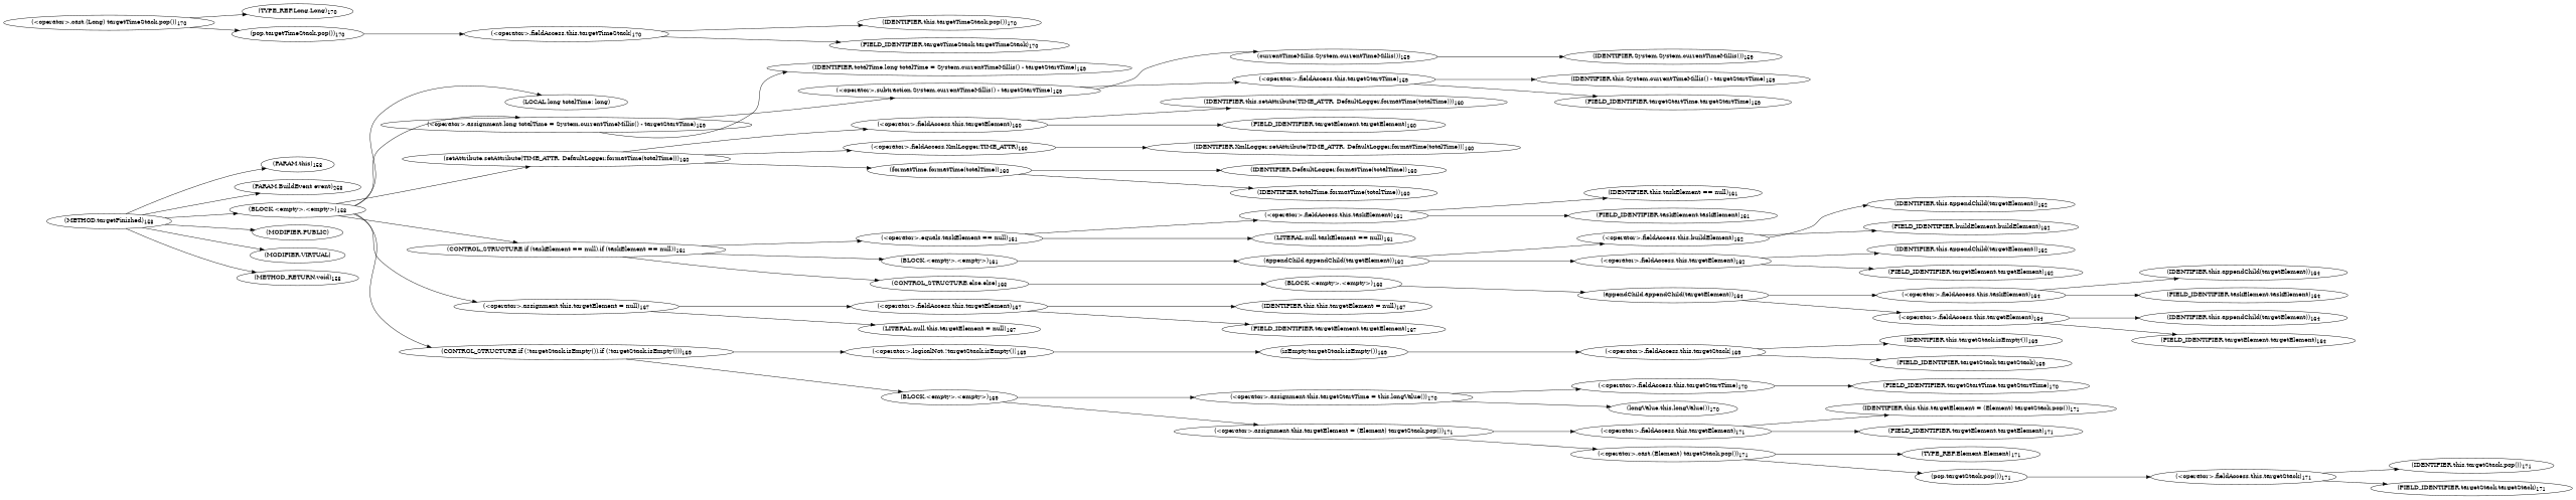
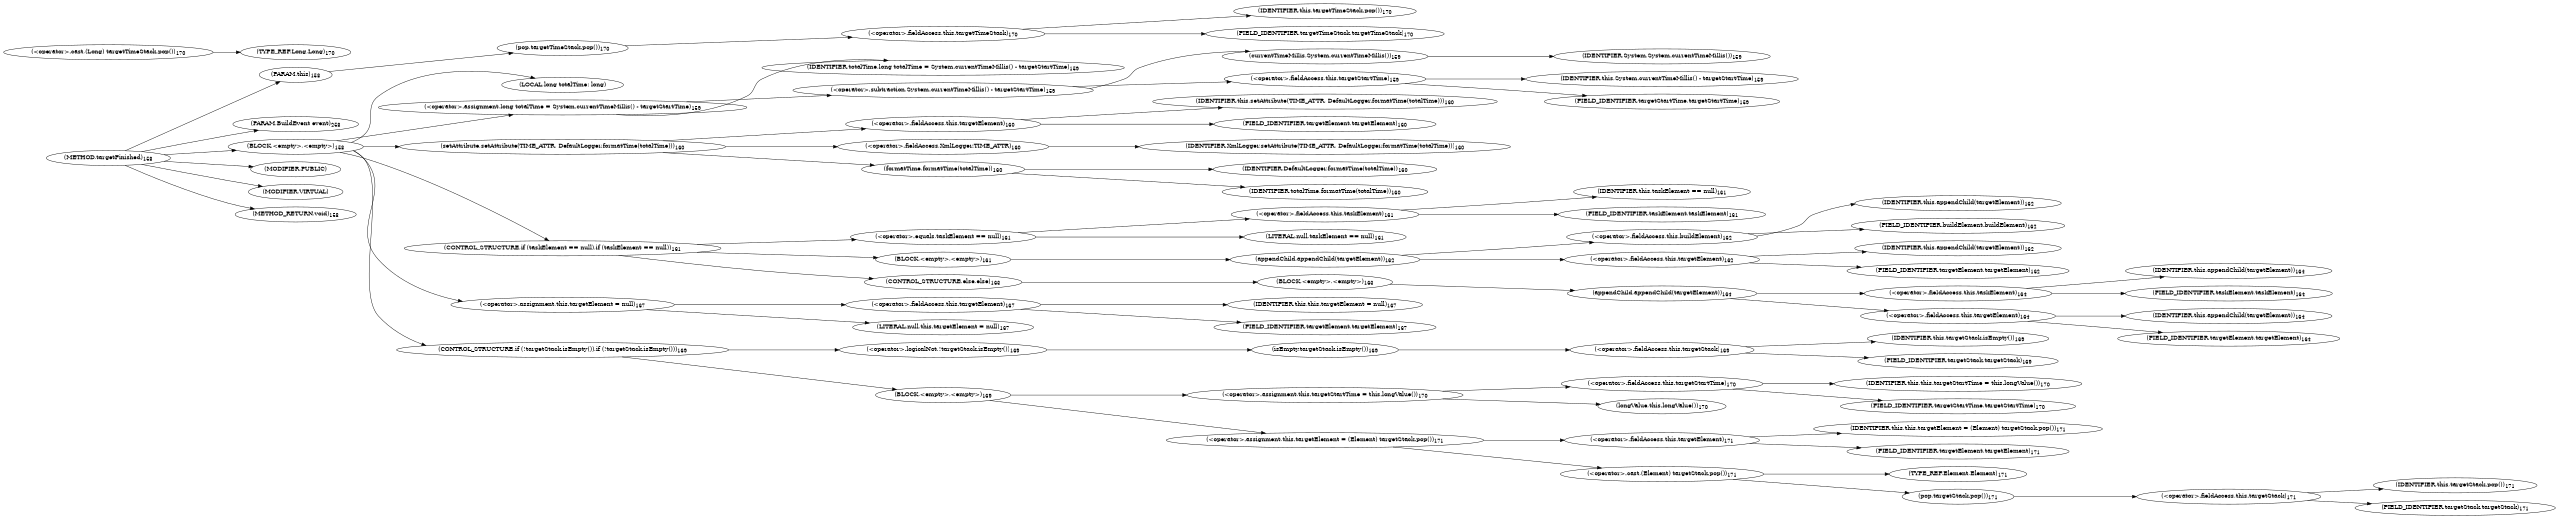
  digraph {
    rankdir=LR
    n1 [label=<(METHOD,targetFinished)<SUB>158</SUB>>]
    n2 [label=<(PARAM,this)<SUB>158</SUB>>]
    n3 [label=<(PARAM,BuildEvent event)<SUB>258</SUB>>]
    n4 [label=<(BLOCK,&lt;empty&gt;,&lt;empty&gt;)<SUB>158</SUB>>]
    n5 [label=<(MODIFIER,PUBLIC)>]
    n6 [label=<(MODIFIER,VIRTUAL)>]
    n7 [label=<(METHOD_RETURN,void)<SUB>158</SUB>>]
    n8 [label=<(LOCAL,long totalTime: long)>]
    n9 [label=<(&lt;operator&gt;.assignment,long totalTime = System.currentTimeMillis() - targetStartTime)<SUB>159</SUB>>]
    n10 [label=<(setAttribute,setAttribute(TIME_ATTR, DefaultLogger.formatTime(totalTime)))<SUB>160</SUB>>]
    n11 [label=<(CONTROL_STRUCTURE,if (taskElement == null),if (taskElement == null))<SUB>161</SUB>>]
    n12 [label=<(&lt;operator&gt;.assignment,this.targetElement = null)<SUB>167</SUB>>]
    n13 [label=<(CONTROL_STRUCTURE,if (!targetStack.isEmpty()),if (!targetStack.isEmpty()))<SUB>169</SUB>>]
    n14 [label=<(IDENTIFIER,totalTime,long totalTime = System.currentTimeMillis() - targetStartTime)<SUB>159</SUB>>]
    n15 [label=<(&lt;operator&gt;.subtraction,System.currentTimeMillis() - targetStartTime)<SUB>159</SUB>>]
    n16 [label=<(&lt;operator&gt;.fieldAccess,this.targetElement)<SUB>160</SUB>>]
    n17 [label=<(&lt;operator&gt;.fieldAccess,XmlLogger.TIME_ATTR)<SUB>160</SUB>>]
    n18 [label=<(formatTime,formatTime(totalTime))<SUB>160</SUB>>]
    n19 [label=<(&lt;operator&gt;.equals,taskElement == null)<SUB>161</SUB>>]
    n20 [label=<(BLOCK,&lt;empty&gt;,&lt;empty&gt;)<SUB>161</SUB>>]
    n21 [label=<(CONTROL_STRUCTURE,else,else)<SUB>163</SUB>>]
    n22 [label=<(&lt;operator&gt;.fieldAccess,this.targetElement)<SUB>167</SUB>>]
    n23 [label=<(LITERAL,null,this.targetElement = null)<SUB>167</SUB>>]
    n24 [label=<(&lt;operator&gt;.logicalNot,!targetStack.isEmpty())<SUB>169</SUB>>]
    n25 [label=<(BLOCK,&lt;empty&gt;,&lt;empty&gt;)<SUB>169</SUB>>]
    n26 [label=<(currentTimeMillis,System.currentTimeMillis())<SUB>159</SUB>>]
    n27 [label=<(&lt;operator&gt;.fieldAccess,this.targetStartTime)<SUB>159</SUB>>]
    n28 [label=<(IDENTIFIER,System,System.currentTimeMillis())<SUB>159</SUB>>]
    n29 [label=<(IDENTIFIER,this,System.currentTimeMillis() - targetStartTime)<SUB>159</SUB>>]
    n30 [label=<(FIELD_IDENTIFIER,targetStartTime,targetStartTime)<SUB>159</SUB>>]
    n31 [label=<(IDENTIFIER,this,setAttribute(TIME_ATTR, DefaultLogger.formatTime(totalTime)))<SUB>160</SUB>>]
    n32 [label=<(FIELD_IDENTIFIER,targetElement,targetElement)<SUB>160</SUB>>]
    n33 [label=<(IDENTIFIER,XmlLogger,setAttribute(TIME_ATTR, DefaultLogger.formatTime(totalTime)))<SUB>160</SUB>>]
    n34 [label=<(IDENTIFIER,DefaultLogger,formatTime(totalTime))<SUB>160</SUB>>]
    n35 [label=<(IDENTIFIER,totalTime,formatTime(totalTime))<SUB>160</SUB>>]
    n36 [label=<(&lt;operator&gt;.fieldAccess,this.taskElement)<SUB>161</SUB>>]
    n37 [label=<(LITERAL,null,taskElement == null)<SUB>161</SUB>>]
    n38 [label=<(appendChild,appendChild(targetElement))<SUB>162</SUB>>]
    n39 [label=<(BLOCK,&lt;empty&gt;,&lt;empty&gt;)<SUB>163</SUB>>]
    n40 [label=<(IDENTIFIER,this,taskElement == null)<SUB>161</SUB>>]
    n41 [label=<(FIELD_IDENTIFIER,taskElement,taskElement)<SUB>161</SUB>>]
    n42 [label=<(&lt;operator&gt;.fieldAccess,this.buildElement)<SUB>162</SUB>>]
    n43 [label=<(&lt;operator&gt;.fieldAccess,this.targetElement)<SUB>162</SUB>>]
    n44 [label=<(IDENTIFIER,this,appendChild(targetElement))<SUB>162</SUB>>]
    n45 [label=<(FIELD_IDENTIFIER,buildElement,buildElement)<SUB>162</SUB>>]
    n46 [label=<(IDENTIFIER,this,appendChild(targetElement))<SUB>162</SUB>>]
    n47 [label=<(FIELD_IDENTIFIER,targetElement,targetElement)<SUB>162</SUB>>]
    n48 [label=<(appendChild,appendChild(targetElement))<SUB>164</SUB>>]
    n49 [label=<(&lt;operator&gt;.fieldAccess,this.taskElement)<SUB>164</SUB>>]
    n50 [label=<(&lt;operator&gt;.fieldAccess,this.targetElement)<SUB>164</SUB>>]
    n51 [label=<(IDENTIFIER,this,appendChild(targetElement))<SUB>164</SUB>>]
    n52 [label=<(FIELD_IDENTIFIER,taskElement,taskElement)<SUB>164</SUB>>]
    n53 [label=<(IDENTIFIER,this,appendChild(targetElement))<SUB>164</SUB>>]
    n54 [label=<(FIELD_IDENTIFIER,targetElement,targetElement)<SUB>164</SUB>>]
    n55 [label=<(IDENTIFIER,this,this.targetElement = null)<SUB>167</SUB>>]
    n56 [label=<(FIELD_IDENTIFIER,targetElement,targetElement)<SUB>167</SUB>>]
    n57 [label=<(isEmpty,targetStack.isEmpty())<SUB>169</SUB>>]
    n58 [label=<(&lt;operator&gt;.assignment,this.targetStartTime = this.longValue())<SUB>170</SUB>>]
    n59 [label=<(&lt;operator&gt;.assignment,this.targetElement = (Element) targetStack.pop())<SUB>171</SUB>>]
    n60 [label=<(&lt;operator&gt;.fieldAccess,this.targetStack)<SUB>169</SUB>>]
    n61 [label=<(IDENTIFIER,this,targetStack.isEmpty())<SUB>169</SUB>>]
    n62 [label=<(FIELD_IDENTIFIER,targetStack,targetStack)<SUB>169</SUB>>]
    n63 [label=<(&lt;operator&gt;.fieldAccess,this.targetStartTime)<SUB>170</SUB>>]
    n64 [label=<(longValue,this.longValue())<SUB>170</SUB>>]
    n65 [label=<(&lt;operator&gt;.fieldAccess,this.targetElement)<SUB>171</SUB>>]
    n66 [label=<(&lt;operator&gt;.cast,(Element) targetStack.pop())<SUB>171</SUB>>]
+   n67 [label=<(IDENTIFIER,this,this.targetStartTime = this.longValue())<SUB>170</SUB>>]
    n68 [label=<(FIELD_IDENTIFIER,targetStartTime,targetStartTime)<SUB>170</SUB>>]
    n69 [label=<(&lt;operator&gt;.cast,(Long) targetTimeStack.pop())<SUB>170</SUB>>]
    n70 [label=<(TYPE_REF,Long,Long)<SUB>170</SUB>>]
    n71 [label=<(pop,targetTimeStack.pop())<SUB>170</SUB>>]
    n72 [label=<(&lt;operator&gt;.fieldAccess,this.targetTimeStack)<SUB>170</SUB>>]
    n73 [label=<(IDENTIFIER,this,targetTimeStack.pop())<SUB>170</SUB>>]
    n74 [label=<(FIELD_IDENTIFIER,targetTimeStack,targetTimeStack)<SUB>170</SUB>>]
    n75 [label=<(IDENTIFIER,this,this.targetElement = (Element) targetStack.pop())<SUB>171</SUB>>]
    n76 [label=<(FIELD_IDENTIFIER,targetElement,targetElement)<SUB>171</SUB>>]
    n77 [label=<(TYPE_REF,Element,Element)<SUB>171</SUB>>]
    n78 [label=<(pop,targetStack.pop())<SUB>171</SUB>>]
    n79 [label=<(&lt;operator&gt;.fieldAccess,this.targetStack)<SUB>171</SUB>>]
    n80 [label=<(IDENTIFIER,this,targetStack.pop())<SUB>171</SUB>>]
    n81 [label=<(FIELD_IDENTIFIER,targetStack,targetStack)<SUB>171</SUB>>]
    n1 -> n2
    n1 -> n3
    n1 -> n4
    n1 -> n5
    n1 -> n6
    n1 -> n7
    n4 -> n8
    n4 -> n9
    n4 -> n10
    n4 -> n11
    n4 -> n12
    n4 -> n13
    n9 -> n14
    n9 -> n15
    n10 -> n16
    n10 -> n17
    n10 -> n18
    n11 -> n19
    n11 -> n20
    n11 -> n21
    n12 -> n22
    n12 -> n23
    n13 -> n24
    n13 -> n25
    n15 -> n26
    n15 -> n27
    n16 -> n31
    n16 -> n32
    n17 -> n33
    n18 -> n34
    n18 -> n35
    n19 -> n36
    n19 -> n37
    n20 -> n38
    n21 -> n39
    n22 -> n55
    n22 -> n56
    n24 -> n57
    n25 -> n58
    n25 -> n59
    n26 -> n28
    n27 -> n29
    n27 -> n30
    n36 -> n40
    n36 -> n41
    n38 -> n42
    n38 -> n43
    n39 -> n48
    n42 -> n44
    n42 -> n45
    n43 -> n46
    n43 -> n47
    n48 -> n49
    n48 -> n50
    n49 -> n51
    n49 -> n52
    n50 -> n53
    n50 -> n54
    n57 -> n60
    n58 -> n63
    n58 -> n64
    n59 -> n65
    n59 -> n66
    n60 -> n61
    n60 -> n62
+   n63 -> n67
    n63 -> n68
    n65 -> n75
    n65 -> n76
    n66 -> n77
    n66 -> n78
    n69 -> n70
-   n69 -> n71
+   n2 -> n71
    n71 -> n72
    n72 -> n73
    n72 -> n74
    n78 -> n79
    n79 -> n80
    n79 -> n81
  }
